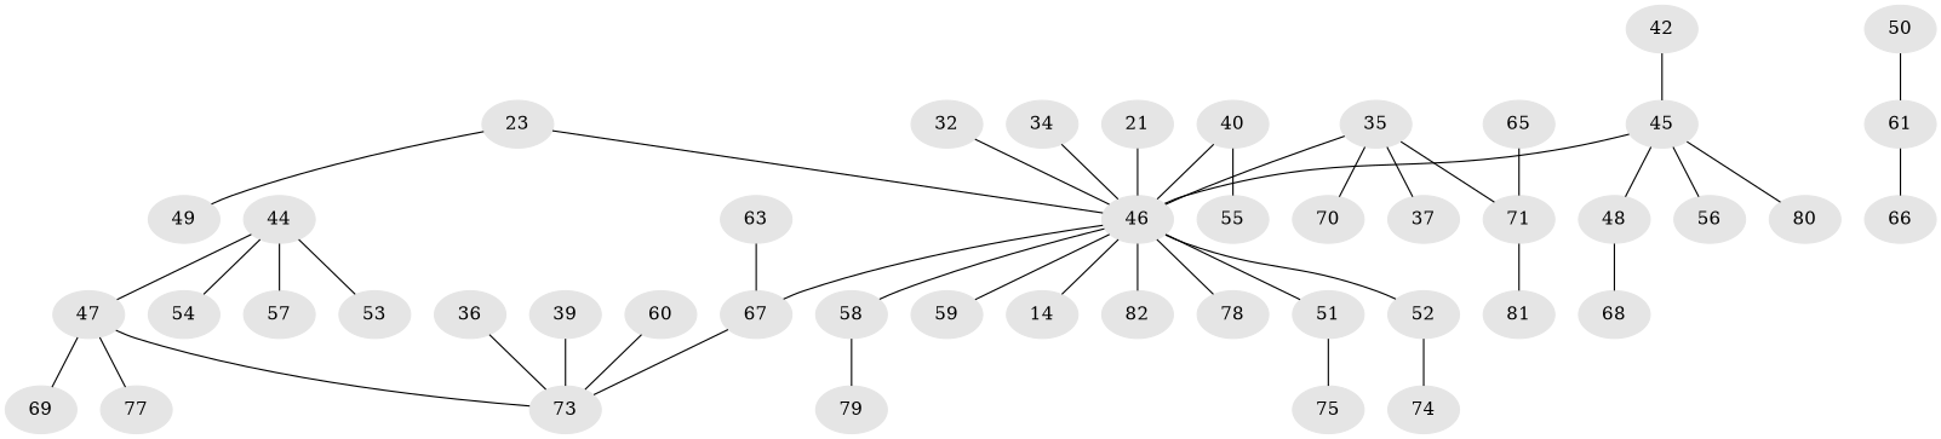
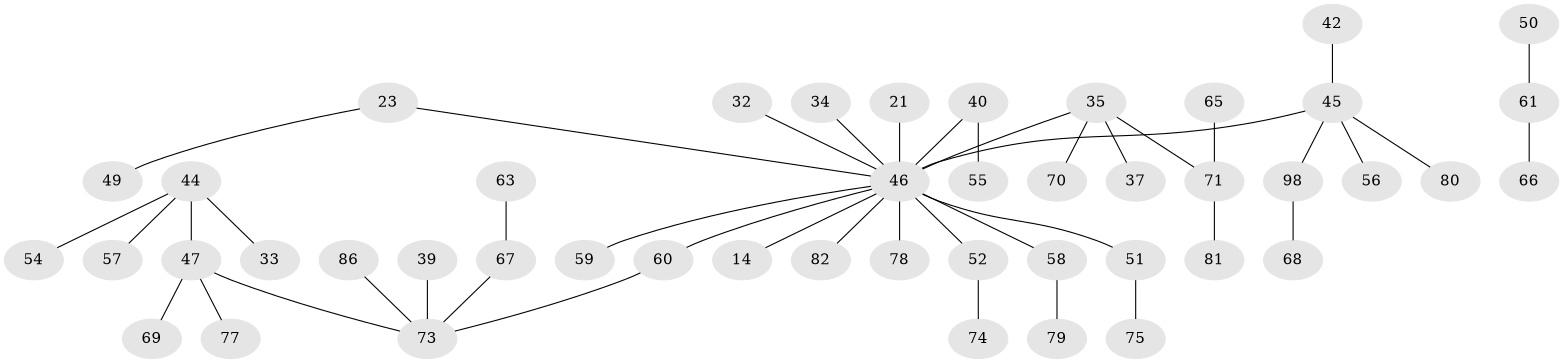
  graph {
    node [color=gray90 style=filled]
    46 [super="+3+18+24+30+16+29+38"]
    51
    52
    58
    59
    60
    n7 [label=14]
    n8 [label=82]
    78
    32
    n11 [label=23]
    49
    34
    35 [super="+4+8+15+21"]
    37
    70
    71 [super="+7+28"]
    81
    73 [super="+20+17"]
-   36
+   36 [label=86]
    39
    40
    55
    n24 [label=21]
    45 [super="+25"]
-   48
+   48 [label=98]
    56
    80
    42
    44 [super="+12+13+19+22"]
    47 [super="+23+27"]
-   53
+   53 [label=33]
    54
    57
    69
    77
    68
    75
    74
    79
    50
    61
    66
    67 [super="+43"]
    63
    65
    46 -- 51
    46 -- 52
    46 -- 58
    46 -- 59
-   46 -- 67
+   46 -- 60
    46 -- n7
    46 -- n8
    46 -- 78
    51 -- 75
    52 -- 74
    58 -- 79
    60 -- 73
    32 -- 46
    n11 -- 46
    n11 -- 49
    34 -- 46
    35 -- 46
    35 -- 37
    35 -- 70
    35 -- 71
    71 -- 81
    36 -- 73
    39 -- 73
    40 -- 46
    40 -- 55
    n24 -- 46
    45 -- 46
    45 -- 48
    45 -- 56
    45 -- 80
    48 -- 68
    42 -- 45
    44 -- 47
    44 -- 53
    44 -- 54
    44 -- 57
    47 -- 73
    47 -- 69
    47 -- 77
    50 -- 61
    61 -- 66
    67 -- 73
    63 -- 67
    65 -- 71
  }
